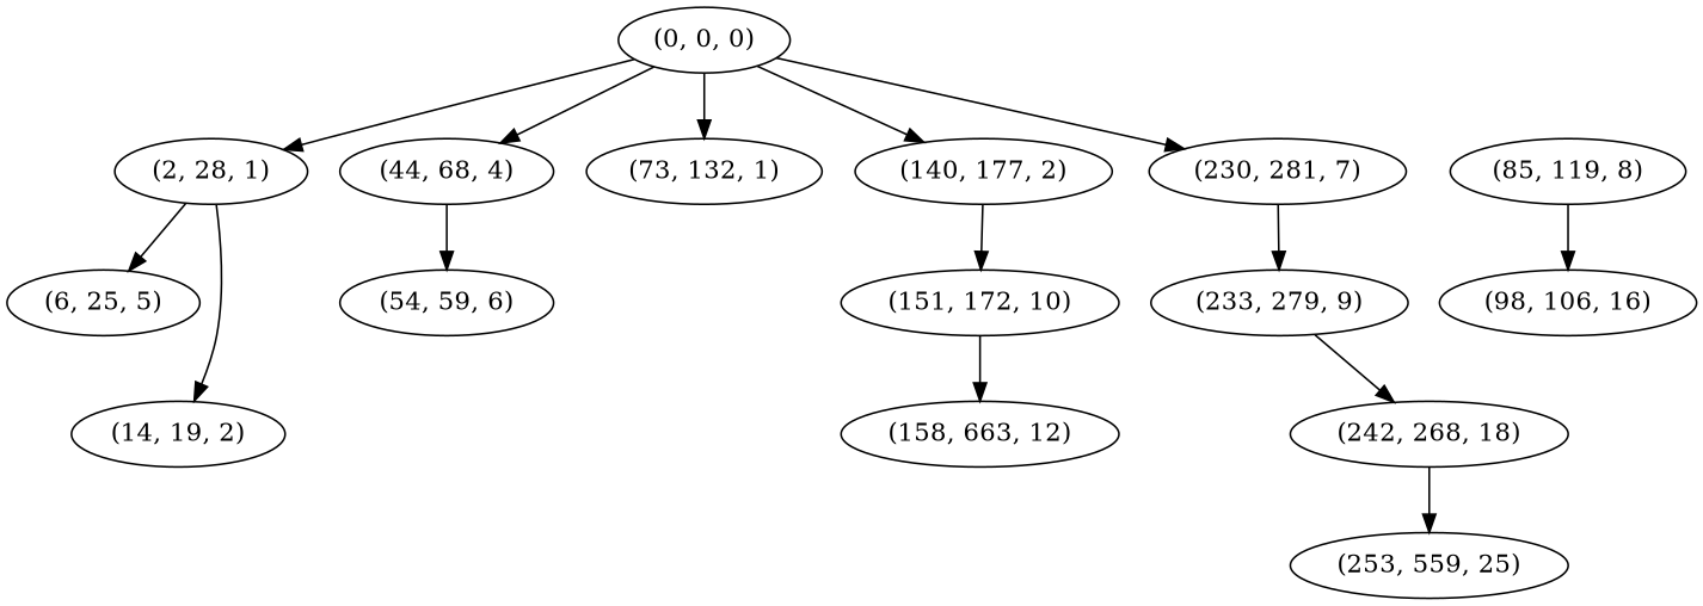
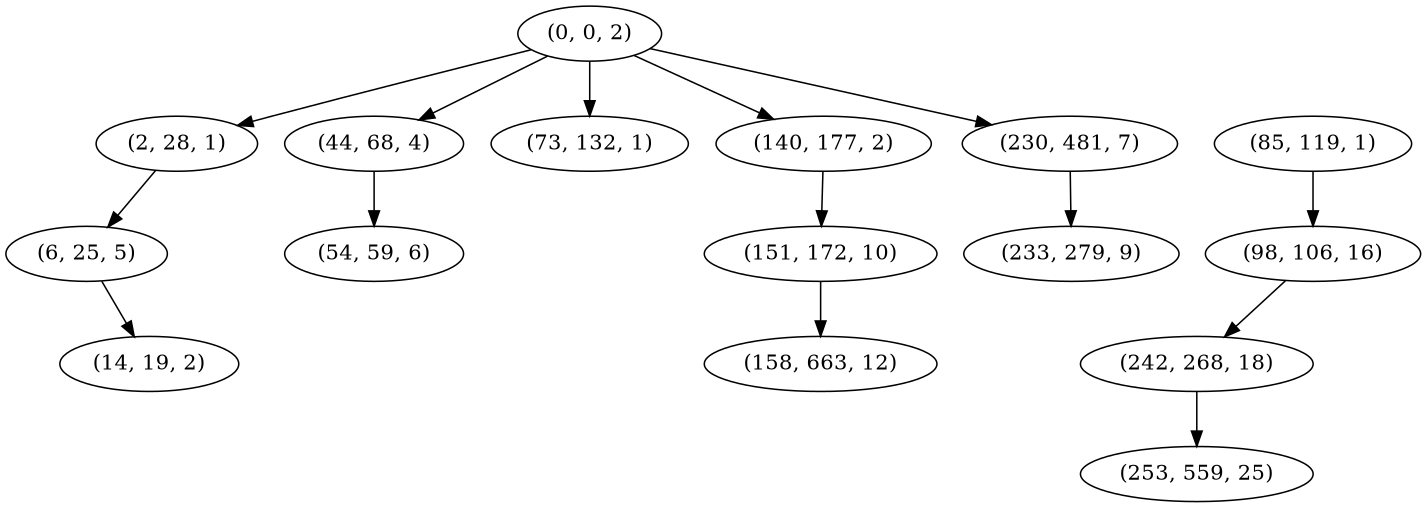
  digraph {
-   "(0, 0, 0)"
+   "(0, 0, 0)" [label="(0, 0, 2)"]
    "(2, 28, 1)"
    "(44, 68, 4)"
    "(73, 132, 1)"
    n5 [label="(140, 177, 2)"]
-   "(230, 281, 7)"
+   "(230, 281, 7)" [label="(230, 481, 7)"]
    n7 [label="(6, 25, 5)"]
    n8 [label="(54, 59, 6)"]
    "(151, 172, 10)"
    "(233, 279, 9)"
    n11 [label="(14, 19, 2)"]
-   "(85, 119, 8)"
+   "(85, 119, 8)" [label="(85, 119, 1)"]
    "(98, 106, 16)"
    n14 [label="(158, 663, 12)"]
    "(242, 268, 18)"
    n16 [label="(253, 559, 25)"]
    "(0, 0, 0)" -> "(2, 28, 1)"
    "(0, 0, 0)" -> "(44, 68, 4)"
    "(0, 0, 0)" -> "(73, 132, 1)"
    "(0, 0, 0)" -> n5
    "(0, 0, 0)" -> "(230, 281, 7)"
    "(2, 28, 1)" -> n7
    "(44, 68, 4)" -> n8
    n5 -> "(151, 172, 10)"
    "(230, 281, 7)" -> "(233, 279, 9)"
-   "(2, 28, 1)" -> n11
+   n7 -> n11
    "(151, 172, 10)" -> n14
-   "(233, 279, 9)" -> "(242, 268, 18)"
+   "(98, 106, 16)" -> "(242, 268, 18)"
    "(85, 119, 8)" -> "(98, 106, 16)"
    "(242, 268, 18)" -> n16
  }
